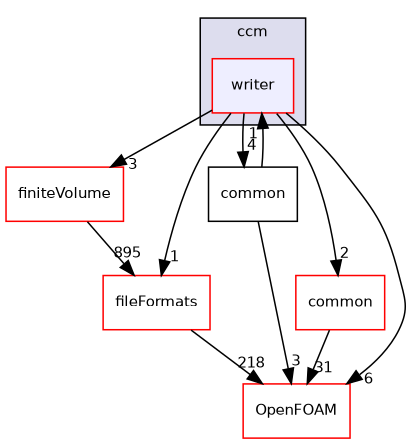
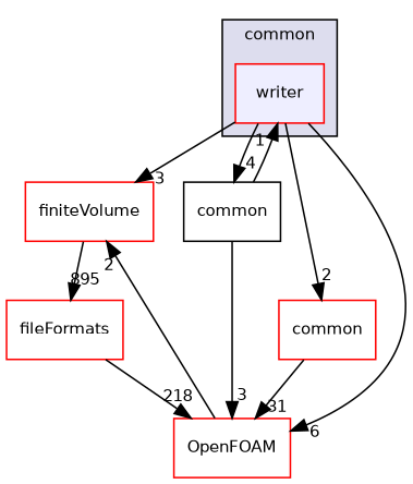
  digraph {
    compound=true
    node [color=red fontname=Helvetica fontsize=10 shape=box]
    edge [headlabel=3 labeldistance=1.5 labelfontname=Helvetica labelfontsize=10]
    n1 [fillcolor="#eeeeff" label=writer pencolor=black style=filled]
    n2 [label=finiteVolume]
    n3 [label=common color=""]
    n4 [label=common]
    n5 [label=fileFormats]
    n6 [label=OpenFOAM]
    subgraph cluster_1 {
      bgcolor="#ddddee"
      fontname=Helvetica
      fontsize=10
-     label=ccm
+     label=common
      pencolor=black
      n1
    }
    n1 -> n2
    n1 -> n3 [headlabel=4]
    n1 -> n4 [headlabel=2]
-   n1 -> n5 [headlabel=1]
    n1 -> n6 [headlabel=6]
    n2 -> n5 [headlabel=895]
    n3 -> n1 [headlabel=1]
    n3 -> n6
    n4 -> n6 [headlabel=31]
    n5 -> n6 [headlabel=218]
+   n6 -> n2 [headlabel=2]
  }
